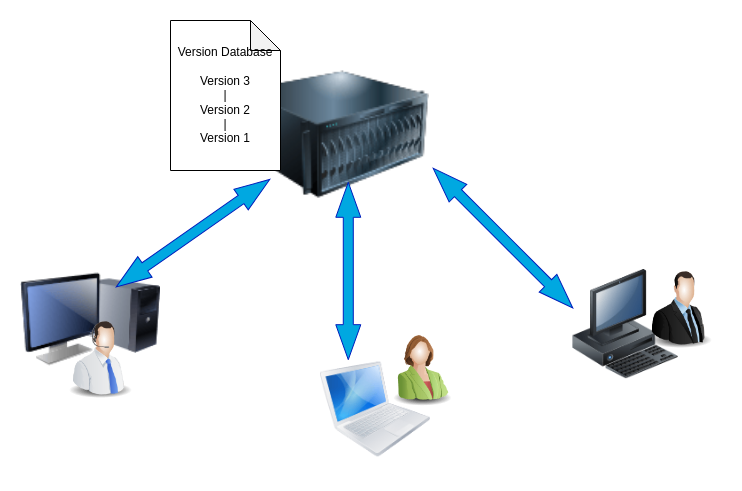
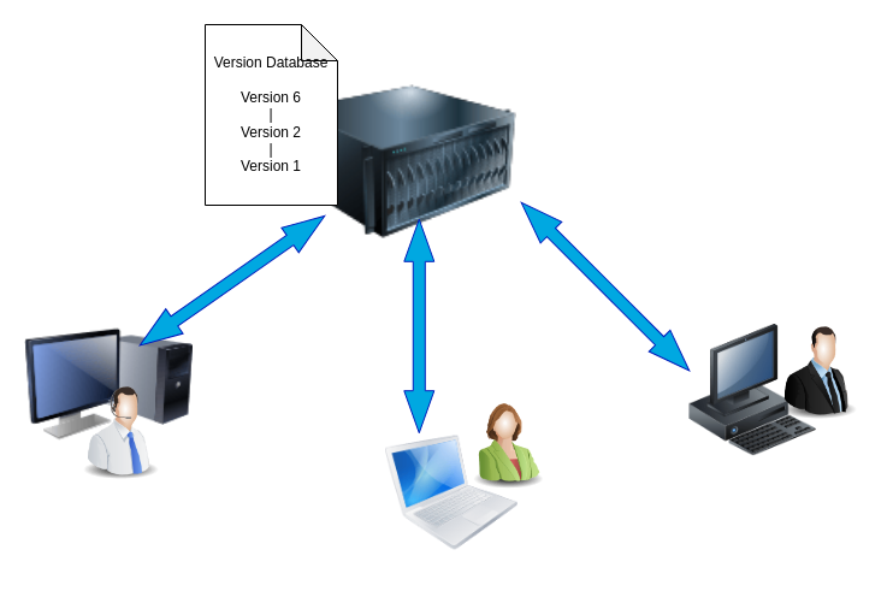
  <mxCell id="0" />
  <mxCell id="1" parent="0" />
  <mxCell id="2" value="" style="image;html=1;image=img/lib/clip_art/computers/Server_128x128.png" parent="1" vertex="1"><mxGeometry x="239" y="69" width="190" height="130" as="geometry" /></mxCell>
  <mxCell id="3" value="" style="image;html=1;image=img/lib/clip_art/computers/MacBook_128x128.png" parent="1" vertex="1"><mxGeometry x="320" y="349" width="110" height="120" as="geometry" /></mxCell>
  <mxCell id="4" value="" style="image;html=1;image=img/lib/clip_art/computers/Monitor_Tower_128x128.png" parent="1" vertex="1"><mxGeometry x="20" y="269" width="140" height="100" as="geometry" /></mxCell>
  <mxCell id="5" value="" style="image;html=1;image=img/lib/clip_art/computers/Workstation_128x128.png" parent="1" vertex="1"><mxGeometry x="560" y="269" width="130" height="110" as="geometry" /></mxCell>
  <mxCell id="6" value="" style="html=1;shadow=0;dashed=0;align=center;verticalAlign=middle;shape=mxgraph.arrows2.twoWayArrow;dy=0.6;dx=35;direction=south;rotation=-45;strokeColor=#001DBC;fontColor=#ffffff;fillColor=#00a8e1;" parent="1" vertex="1"><mxGeometry x="490" y="139" width="25" height="197.37" as="geometry" /></mxCell>
  <mxCell id="7" value="" style="image;html=1;image=img/lib/clip_art/people/Suit_Man_128x128.png;fillColor=#00a8e1;" parent="1" vertex="1"><mxGeometry x="640" y="269" width="80" height="80" as="geometry" /></mxCell>
  <mxCell id="8" value="" style="image;html=1;image=img/lib/clip_art/people/Suit_Woman_Green_128x128.png;fillColor=#00a8e1;" parent="1" vertex="1"><mxGeometry x="381" y="326.37" width="80" height="80" as="geometry" /></mxCell>
  <mxCell id="9" value="" style="image;html=1;image=img/lib/clip_art/people/Telesales_Man_128x128.png;fillColor=#00a8e1;" parent="1" vertex="1"><mxGeometry x="60" y="319" width="80" height="80" as="geometry" /></mxCell>
  <mxCell id="10" value="" style="html=1;shadow=0;dashed=0;align=center;verticalAlign=middle;shape=mxgraph.arrows2.twoWayArrow;dy=0.6;dx=35;direction=south;rotation=0;strokeColor=#001DBC;fontColor=#ffffff;fillColor=#00a8e1;" parent="1" vertex="1"><mxGeometry x="335.29" y="181.8" width="25" height="177.37" as="geometry" /></mxCell>
  <mxCell id="11" value="" style="html=1;shadow=0;dashed=0;align=center;verticalAlign=middle;shape=mxgraph.arrows2.twoWayArrow;dy=0.6;dx=35;direction=south;rotation=55;strokeColor=#001DBC;fontColor=#ffffff;fillColor=#00a8e1;" parent="1" vertex="1"><mxGeometry x="180" y="139" width="25" height="187.37" as="geometry" /></mxCell>
- <mxCell id="12" value="Version Database&lt;br&gt;&lt;br&gt;Version 3&lt;br&gt;|&lt;br&gt;Version 2&lt;br&gt;|&lt;br&gt;Version 1" style="shape=note;whiteSpace=wrap;html=1;backgroundOutline=1;darkOpacity=0.05;" parent="1" vertex="1"><mxGeometry x="170" y="20" width="110" height="150" as="geometry" /></mxCell>
+ <mxCell id="12" value="Version Database&lt;br&gt;&lt;br&gt;Version 6&lt;br&gt;|&lt;br&gt;Version 2&lt;br&gt;|&lt;br&gt;Version 1" style="shape=note;whiteSpace=wrap;html=1;backgroundOutline=1;darkOpacity=0.05;" parent="1" vertex="1"><mxGeometry x="170" y="20" width="110" height="150" as="geometry" /></mxCell>
